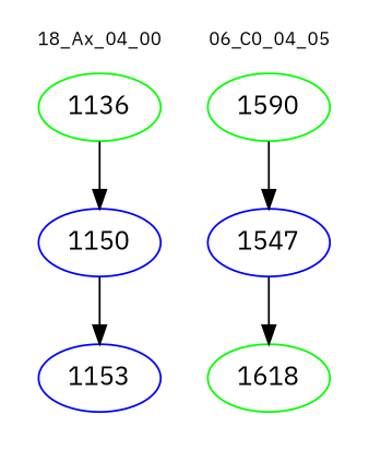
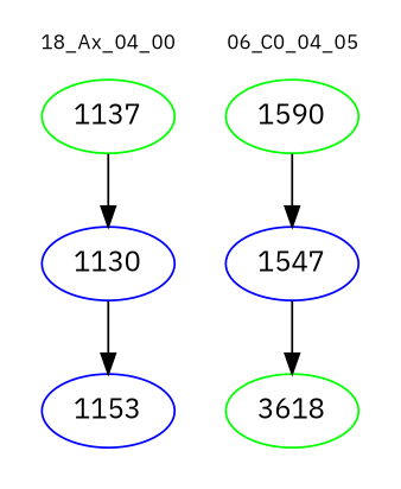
  digraph {
    fontname="IBM Plex Sans"
    node [color=green fontname="IBM Plex Sans"]
    edge [color=black fontname="IBM Plex Sans"]
-   n1 [label=1136]
-   n2 [color=blue label=1150]
+   n1 [label=1137]
+   n2 [color=blue label=1130]
    n3 [color=blue label=1153]
    n4 [label=1590]
    n5 [color=blue label=1547]
-   n6 [label=1618]
+   n6 [label=3618]
    subgraph cluster_1 {
      color=white
      fontsize=10
      label="18_Ax_04_00"
      n1
      n2
      n3
    }
    subgraph cluster_2 {
      color=white
      fontsize=10
      label="06_C0_04_05"
      n4
      n5
      n6
    }
    n1 -> n2
    n2 -> n3
    n4 -> n5
    n5 -> n6
  }
